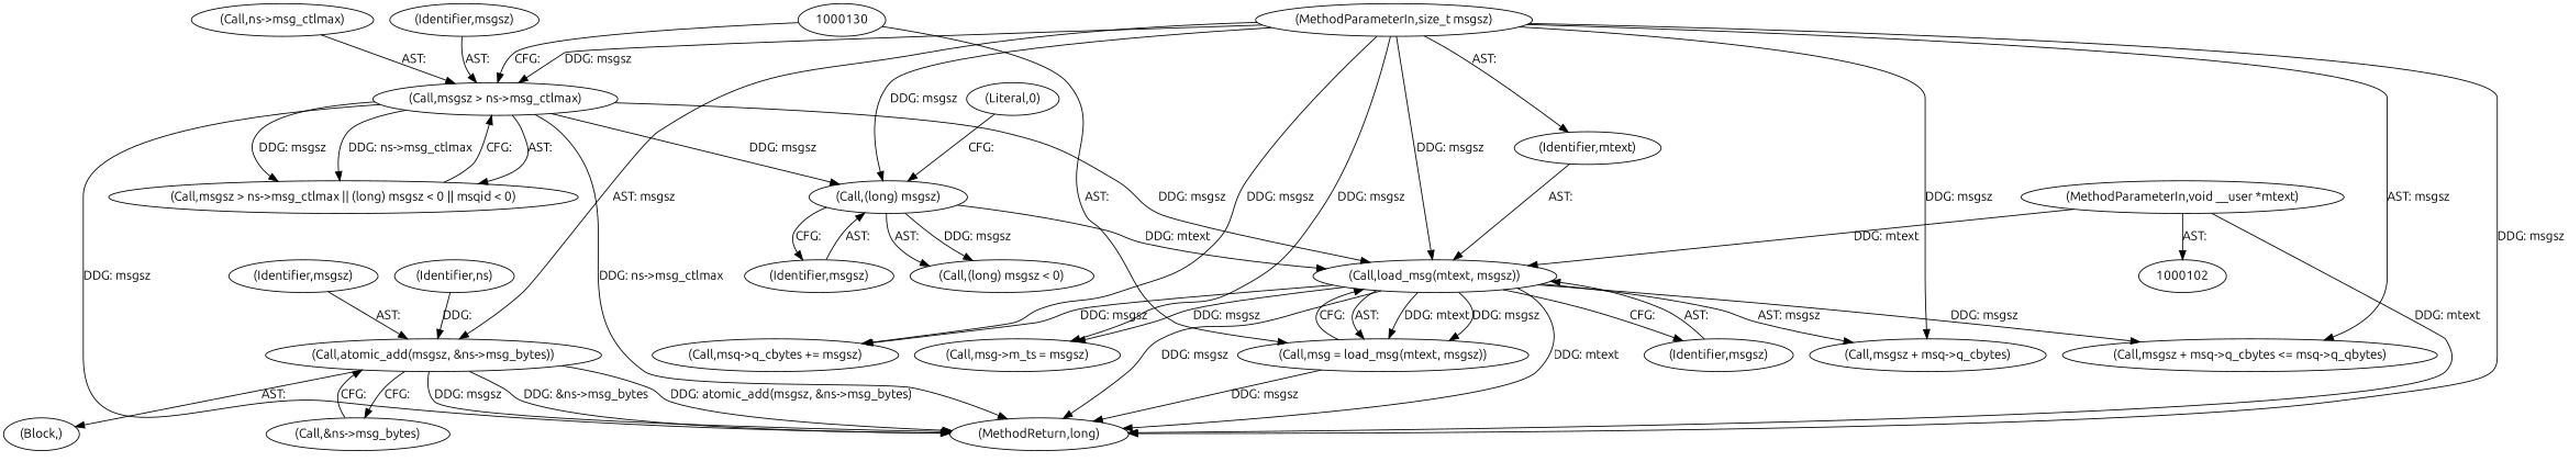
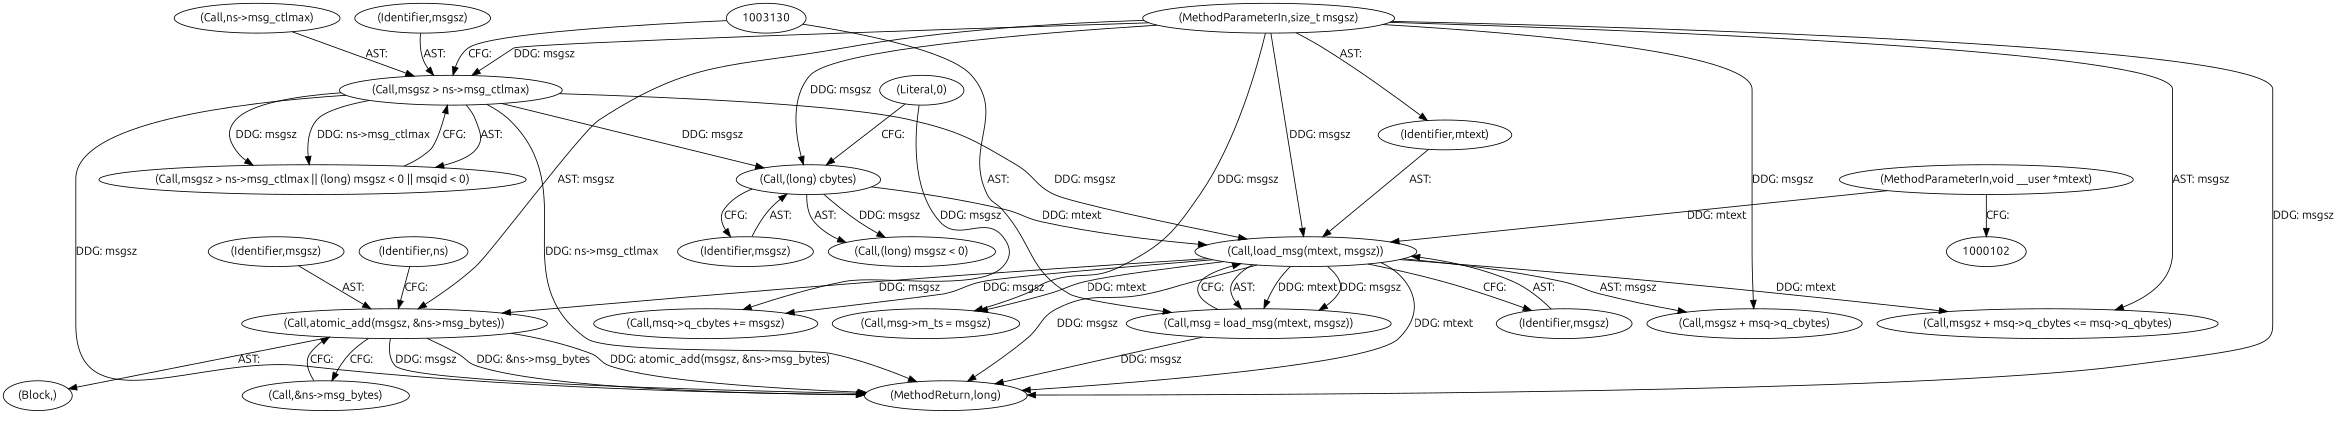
  digraph {
    fontname=Ubuntu
    node [fontname=Ubuntu]
    edge [fontname=Ubuntu]
    n1 [label="(Call,atomic_add(msgsz, &ns->msg_bytes))"]
    n2 [label="(Call,&ns->msg_bytes)"]
    n3 [label="(MethodReturn,long)"]
    n4 [label="(Block,)"]
    n5 [label="(MethodParameterIn,size_t msgsz)"]
    n6 [label="(Call,load_msg(mtext, msgsz))"]
    n7 [label="(Call,msgsz > ns->msg_ctlmax)"]
-   n8 [label="(Call,(long) msgsz)"]
+   n8 [label="(Call,(long) cbytes)"]
    n9 [label="(Call,msq->q_cbytes += msgsz)"]
    n10 [label="(Call,msg->m_ts = msgsz)"]
    n11 [label="(Call,msgsz + msq->q_cbytes)"]
    n12 [label="(Call,msgsz + msq->q_cbytes <= msq->q_qbytes)"]
    n13 [label="(Identifier,mtext)"]
    n14 [label="(Call,msg = load_msg(mtext, msgsz))"]
    n15 [label="(Identifier,msgsz)"]
    n16 [label="(Call,msgsz > ns->msg_ctlmax || (long) msgsz < 0 || msqid < 0)"]
    n17 [label="(Call,(long) msgsz < 0)"]
    n18 [label="(Identifier,msgsz)"]
    n19 [label="(MethodParameterIn,void __user *mtext)"]
    1000102
    n21 [label="(Call,ns->msg_ctlmax)"]
    n22 [label="(Identifier,ns)"]
    n23 [label="(Identifier,msgsz)"]
    n24 [label="(Literal,0)"]
    n25 [label="(Identifier,msgsz)"]
-   1000130
+   1000130 [label=1003130]
    n1 -> n2 [label="CFG: "]
    n1 -> n3 [label="DDG: msgsz"]
    n1 -> n3 [label="DDG: &ns->msg_bytes"]
    n1 -> n3 [label="DDG: atomic_add(msgsz, &ns->msg_bytes)"]
    n1 -> n4 [label="AST: "]
    n2 -> n1 [label="CFG: "]
    n5 -> n1 [label="AST: msgsz"]
    n5 -> n3 [label="DDG: msgsz"]
    n5 -> n6 [label="DDG: msgsz"]
    n5 -> n7 [label="DDG: msgsz"]
    n5 -> n8 [label="DDG: msgsz"]
-   n5 -> n9 [label="DDG: msgsz"]
+   n24 -> n9 [label="DDG: msgsz"]
    n5 -> n10 [label="DDG: msgsz"]
    n5 -> n11 [label="DDG: msgsz"]
    n5 -> n12 [label="AST: msgsz"]
    n5 -> n13 [label="AST: "]
+   n6 -> n1 [label="DDG: msgsz"]
    n6 -> n3 [label="DDG: mtext"]
    n6 -> n3 [label="DDG: msgsz"]
    n6 -> n9 [label="DDG: msgsz"]
-   n6 -> n10 [label="DDG: msgsz"]
+   n6 -> n10 [label="DDG: mtext"]
    n6 -> n11 [label="AST: msgsz"]
-   n6 -> n12 [label="DDG: msgsz"]
+   n6 -> n12 [label="DDG: mtext"]
    n6 -> n14 [label="AST: "]
    n6 -> n14 [label="DDG: mtext"]
    n6 -> n14 [label="DDG: msgsz"]
    n6 -> n15 [label="CFG: "]
    n7 -> n3 [label="DDG: msgsz"]
    n7 -> n3 [label="DDG: ns->msg_ctlmax"]
    n7 -> n6 [label="DDG: msgsz"]
    n7 -> n8 [label="DDG: msgsz"]
    n7 -> n16 [label="AST: "]
    n7 -> n16 [label="DDG: msgsz"]
    n7 -> n16 [label="DDG: ns->msg_ctlmax"]
    n8 -> n6 [label="DDG: mtext"]
    n8 -> n17 [label="AST: "]
    n8 -> n17 [label="DDG: msgsz"]
    n8 -> n18 [label="CFG: "]
    n13 -> n6 [label="AST: "]
    n14 -> n3 [label="DDG: msgsz"]
    n14 -> n6 [label="CFG: "]
    n15 -> n6 [label="AST: "]
    n16 -> n7 [label="CFG: "]
    n18 -> n8 [label="AST: "]
-   n19 -> n3 [label="DDG: mtext"]
    n19 -> n6 [label="DDG: mtext"]
-   n19 -> 1000102 [label="AST: "]
+   n19 -> 1000102 [label="CFG: "]
    n21 -> n7 [label="AST: "]
-   n22 -> n1 [label="DDG: "]
+   n22 -> n1 [label="CFG: "]
    n23 -> n1 [label="AST: "]
    n24 -> n8 [label="CFG: "]
    n25 -> n7 [label="AST: "]
    1000130 -> n7 [label="CFG: "]
    1000130 -> n14 [label="AST: "]
  }
